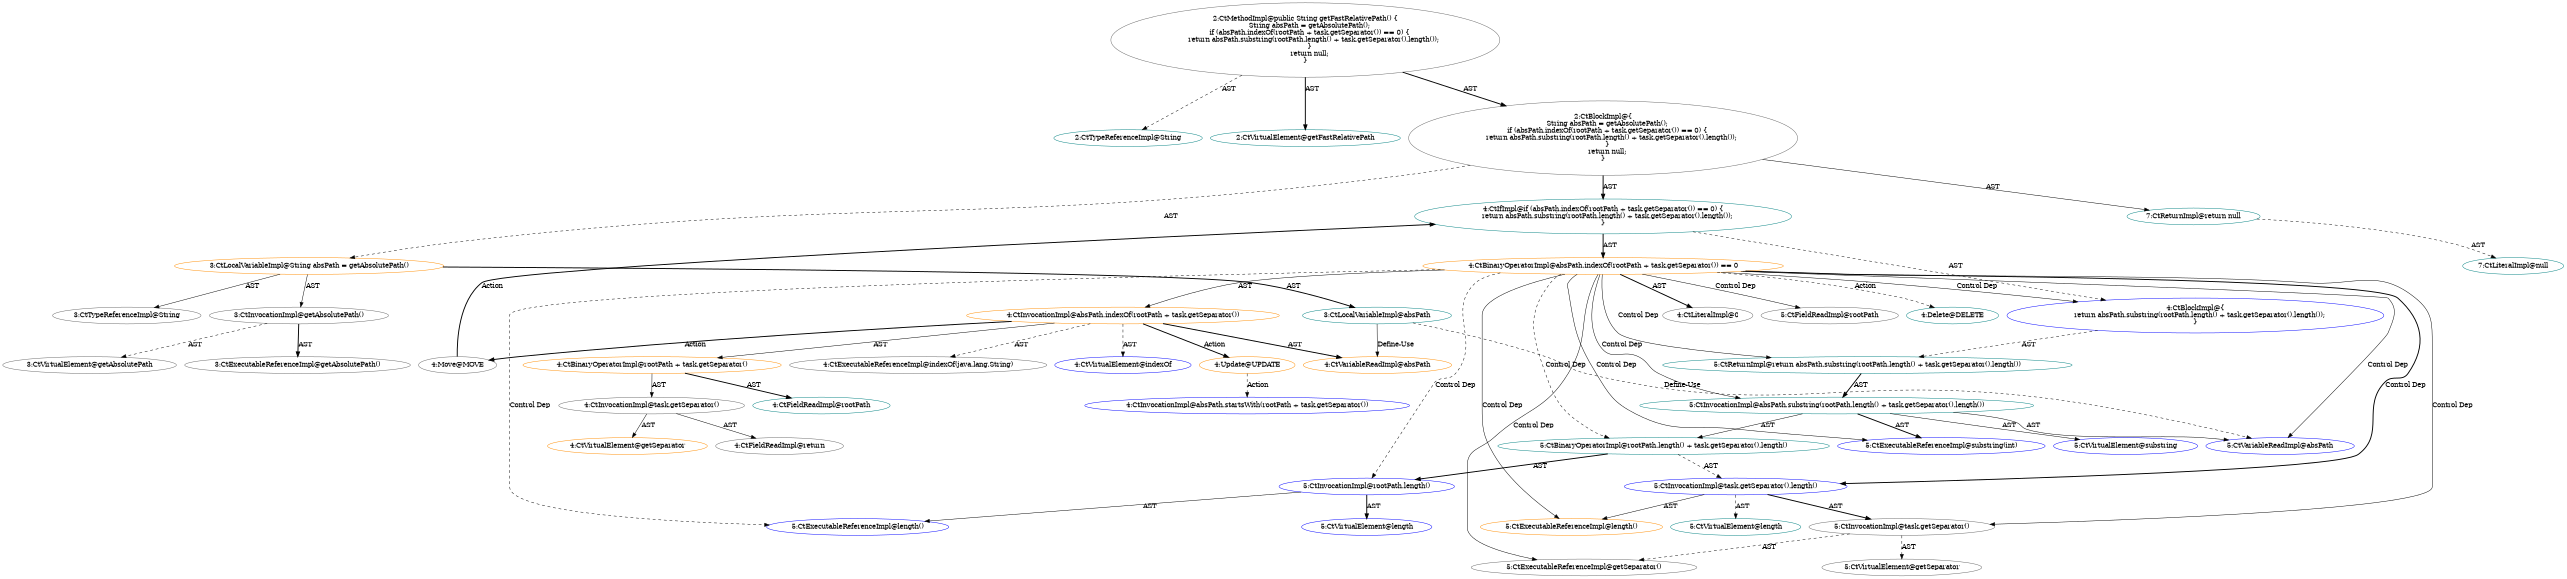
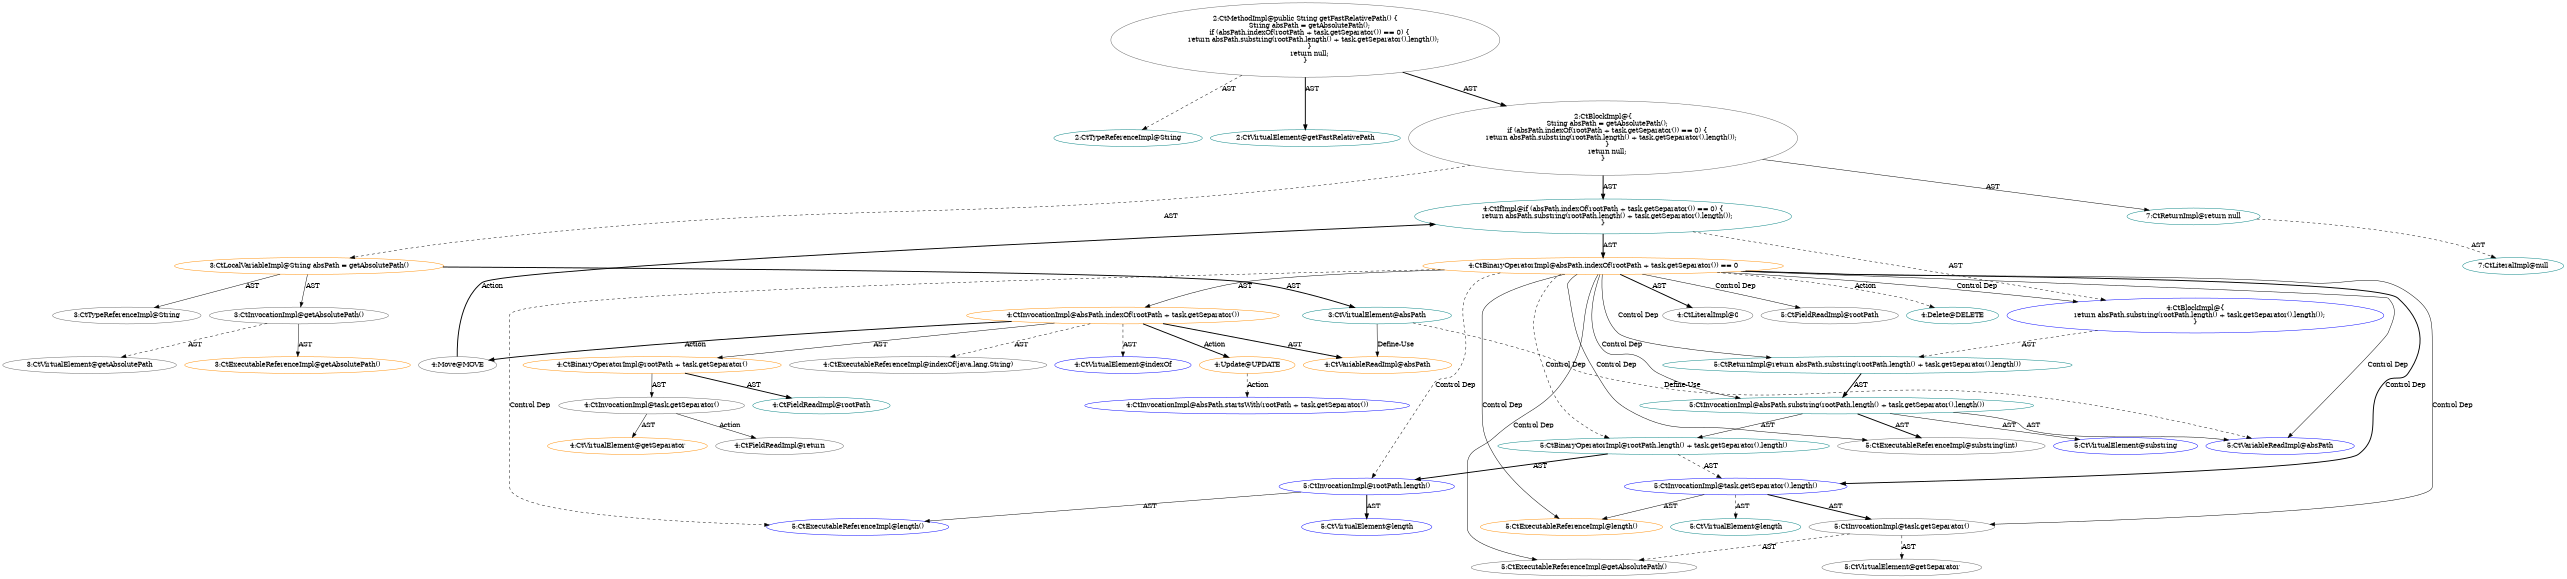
  digraph {
    node [color=gray40 shape=ellipse]
    edge [style=solid]
    n1 [color=teal label="2:CtTypeReferenceImpl@String"]
    n2 [color=teal label="2:CtVirtualElement@getFastRelativePath"]
    n3 [label="3:CtTypeReferenceImpl@String"]
-   n4 [label="3:CtExecutableReferenceImpl@getAbsolutePath()"]
+   n4 [color=darkorange label="3:CtExecutableReferenceImpl@getAbsolutePath()"]
    n5 [label="3:CtVirtualElement@getAbsolutePath"]
    n6 [label="3:CtInvocationImpl@getAbsolutePath()"]
-   n7 [color=teal label="3:CtLocalVariableImpl@absPath"]
+   n7 [color=teal label="3:CtVirtualElement@absPath"]
    n8 [color=darkorange label="4:CtVariableReadImpl@absPath"]
    n9 [color=blue label="5:CtVariableReadImpl@absPath"]
    n10 [color=darkorange label="3:CtLocalVariableImpl@String absPath = getAbsolutePath()"]
    n11 [label="4:CtExecutableReferenceImpl@indexOf(java.lang.String)"]
    n12 [color=blue label="4:CtVirtualElement@indexOf"]
    n13 [color=teal label="4:CtFieldReadImpl@rootPath"]
    n14 [color=darkorange label="4:CtVirtualElement@getSeparator"]
    n15 [label="4:CtFieldReadImpl@return"]
    n16 [label="4:CtInvocationImpl@task.getSeparator()"]
    n17 [color=darkorange label="4:CtBinaryOperatorImpl@rootPath + task.getSeparator()"]
    n18 [color=darkorange label="4:CtInvocationImpl@absPath.indexOf(rootPath + task.getSeparator())"]
    n19 [color=darkorange label="4:Update@UPDATE"]
    n20 [label="4:Move@MOVE"]
    n21 [color=blue label="4:CtInvocationImpl@absPath.startsWith(rootPath + task.getSeparator())"]
    n22 [color=teal label="4:CtIfImpl@if (absPath.indexOf(rootPath + task.getSeparator()) == 0) \{\n    return absPath.substring(rootPath.length() + task.getSeparator().length());\n\}"]
    n23 [label="4:CtLiteralImpl@0"]
    n24 [color=darkorange label="4:CtBinaryOperatorImpl@absPath.indexOf(rootPath + task.getSeparator()) == 0"]
-   n25 [color=blue label="5:CtExecutableReferenceImpl@substring(int)"]
+   n25 [label="5:CtExecutableReferenceImpl@substring(int)"]
    n26 [color=blue label="5:CtExecutableReferenceImpl@length()"]
    n27 [label="5:CtFieldReadImpl@rootPath"]
    n28 [color=blue label="5:CtInvocationImpl@rootPath.length()"]
    n29 [color=darkorange label="5:CtExecutableReferenceImpl@length()"]
-   n30 [label="5:CtExecutableReferenceImpl@getSeparator()"]
+   n30 [label="5:CtExecutableReferenceImpl@getAbsolutePath()"]
    n31 [label="5:CtInvocationImpl@task.getSeparator()"]
    n32 [color=blue label="5:CtInvocationImpl@task.getSeparator().length()"]
    n33 [color=teal label="5:CtBinaryOperatorImpl@rootPath.length() + task.getSeparator().length()"]
    n34 [color=teal label="5:CtInvocationImpl@absPath.substring(rootPath.length() + task.getSeparator().length())"]
    n35 [color=teal label="5:CtReturnImpl@return absPath.substring(rootPath.length() + task.getSeparator().length())"]
    n36 [color=blue label="4:CtBlockImpl@\{\n    return absPath.substring(rootPath.length() + task.getSeparator().length());\n\}"]
    n37 [color=teal label="4:Delete@DELETE"]
    n38 [color=blue label="5:CtVirtualElement@length"]
    n39 [label="5:CtVirtualElement@getSeparator"]
    n40 [color=teal label="5:CtVirtualElement@length"]
    n41 [color=blue label="5:CtVirtualElement@substring"]
    n42 [color=teal label="7:CtLiteralImpl@null"]
    n43 [color=teal label="7:CtReturnImpl@return null"]
    n44 [label="2:CtBlockImpl@\{\n    String absPath = getAbsolutePath();\n    if (absPath.indexOf(rootPath + task.getSeparator()) == 0) \{\n        return absPath.substring(rootPath.length() + task.getSeparator().length());\n    \}\n    return null;\n\}"]
    n45 [label="2:CtMethodImpl@public String getFastRelativePath() \{\n    String absPath = getAbsolutePath();\n    if (absPath.indexOf(rootPath + task.getSeparator()) == 0) \{\n        return absPath.substring(rootPath.length() + task.getSeparator().length());\n    \}\n    return null;\n\}"]
-   n6 -> n4 [label=AST style=bold]
+   n6 -> n4 [label=AST]
    n6 -> n5 [label=AST style=dashed]
    n7 -> n8 [label="Define-Use"]
    n7 -> n9 [label="Define-Use" style=dashed]
    n10 -> n3 [label=AST]
    n10 -> n6 [label=AST]
    n10 -> n7 [label=AST style=bold]
    n16 -> n14 [label=AST]
-   n16 -> n15 [label=AST]
+   n16 -> n15 [label=Action]
    n17 -> n13 [label=AST style=bold]
    n17 -> n16 [label=AST]
    n18 -> n8 [label=AST style=bold]
    n18 -> n11 [label=AST style=dashed]
    n18 -> n12 [label=AST style=dashed]
    n18 -> n17 [label=AST]
    n18 -> n19 [label=Action style=bold]
    n18 -> n20 [label=Action style=bold]
    n19 -> n21 [label=Action style=dashed]
    n20 -> n22 [label=Action style=bold]
    n22 -> n24 [label=AST style=bold]
    n22 -> n36 [label=AST style=dashed]
    n24 -> n9 [label="Control Dep"]
    n24 -> n18 [label=AST]
    n24 -> n23 [label=AST style=bold]
    n24 -> n25 [label="Control Dep"]
    n24 -> n26 [label="Control Dep" style=dashed]
    n24 -> n27 [label="Control Dep"]
    n24 -> n28 [label="Control Dep" style=dashed]
    n24 -> n29 [label="Control Dep"]
    n24 -> n30 [label="Control Dep"]
    n24 -> n31 [label="Control Dep"]
    n24 -> n32 [label="Control Dep" style=bold]
    n24 -> n33 [label="Control Dep" style=dashed]
    n24 -> n34 [label="Control Dep"]
    n24 -> n35 [label="Control Dep"]
    n24 -> n36 [label="Control Dep"]
    n24 -> n37 [label=Action style=dashed]
    n28 -> n26 [label=AST]
    n28 -> n38 [label=AST style=bold]
    n31 -> n30 [label=AST style=dashed]
    n31 -> n39 [label=AST style=dashed]
    n32 -> n29 [label=AST]
    n32 -> n31 [label=AST style=bold]
    n32 -> n40 [label=AST style=dashed]
    n33 -> n28 [label=AST style=bold]
    n33 -> n32 [label=AST style=dashed]
    n34 -> n9 [label=AST]
    n34 -> n25 [label=AST style=bold]
    n34 -> n33 [label=AST]
    n34 -> n41 [label=AST]
    n35 -> n34 [label=AST style=bold]
    n36 -> n35 [label=AST style=dashed]
    n43 -> n42 [label=AST style=dashed]
    n44 -> n10 [label=AST style=dashed]
    n44 -> n22 [label=AST style=bold]
    n44 -> n43 [label=AST]
    n45 -> n1 [label=AST style=dashed]
    n45 -> n2 [label=AST style=bold]
    n45 -> n44 [label=AST style=bold]
  }
